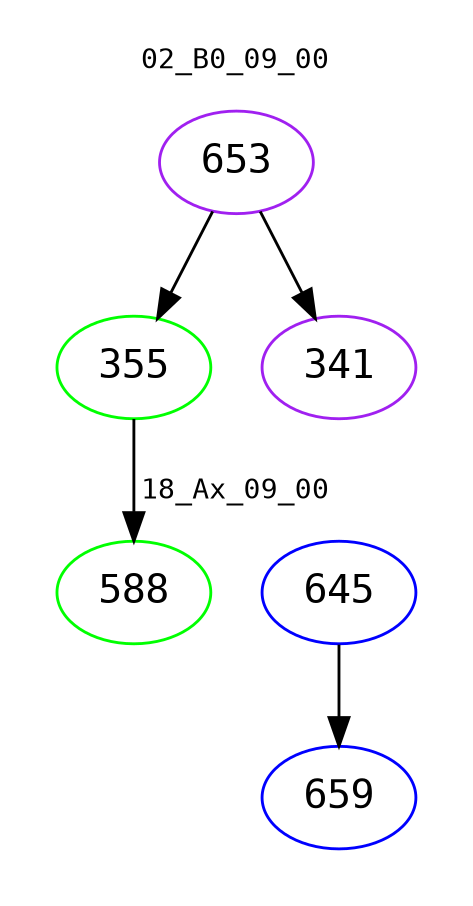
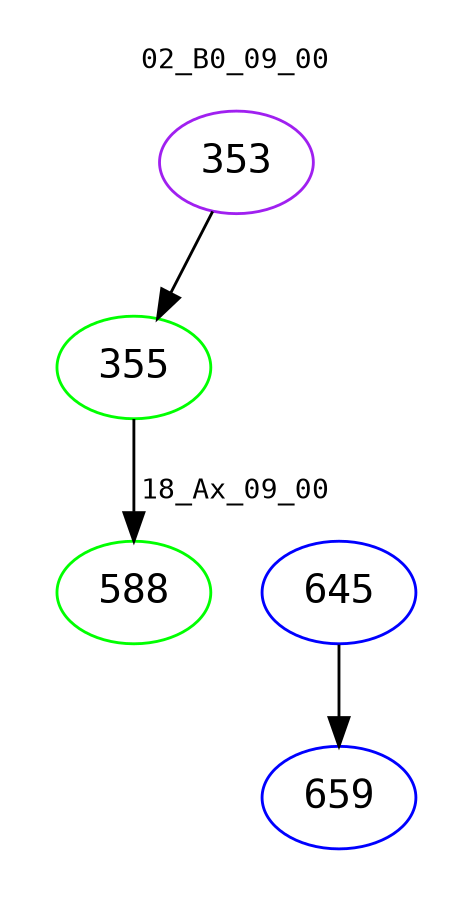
  digraph {
    fontname="DejaVu Sans Mono"
    node [color=blue fontname="DejaVu Sans Mono"]
    edge [color=black fontname="DejaVu Sans Mono"]
    n1 [label=645]
    n2 [color=green label=588]
    n3 [label=659]
-   n4 [color=purple label=653]
+   n4 [color=purple label=353]
    n5 [color=green label=355]
-   n6 [color=purple label=341]
    subgraph cluster_1 {
      color=white
      fontsize=10
      label="18_Ax_09_00"
      n1
      n2
      n3
    }
    subgraph cluster_2 {
      color=white
      fontsize=10
      label="02_B0_09_00"
      n4
      n5
-     n6
    }
    n1 -> n3
    n4 -> n5
-   n4 -> n6
    n5 -> n2
  }
